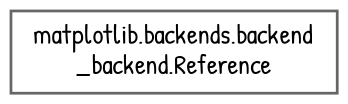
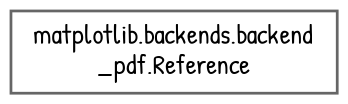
  digraph {
    rankdir=LR
    fontname="Patrick Hand"
-   n1 [color=grey40 fillcolor=white fontname="Patrick Hand" fontsize=10 height=0.2 label="matplotlib.backends.backend\l_backend.Reference" shape=box style=filled width=0.4]
+   n1 [color=grey40 fillcolor=white fontname="Patrick Hand" fontsize=10 height=0.2 label="matplotlib.backends.backend\l_pdf.Reference" shape=box style=filled width=0.4]
  }
